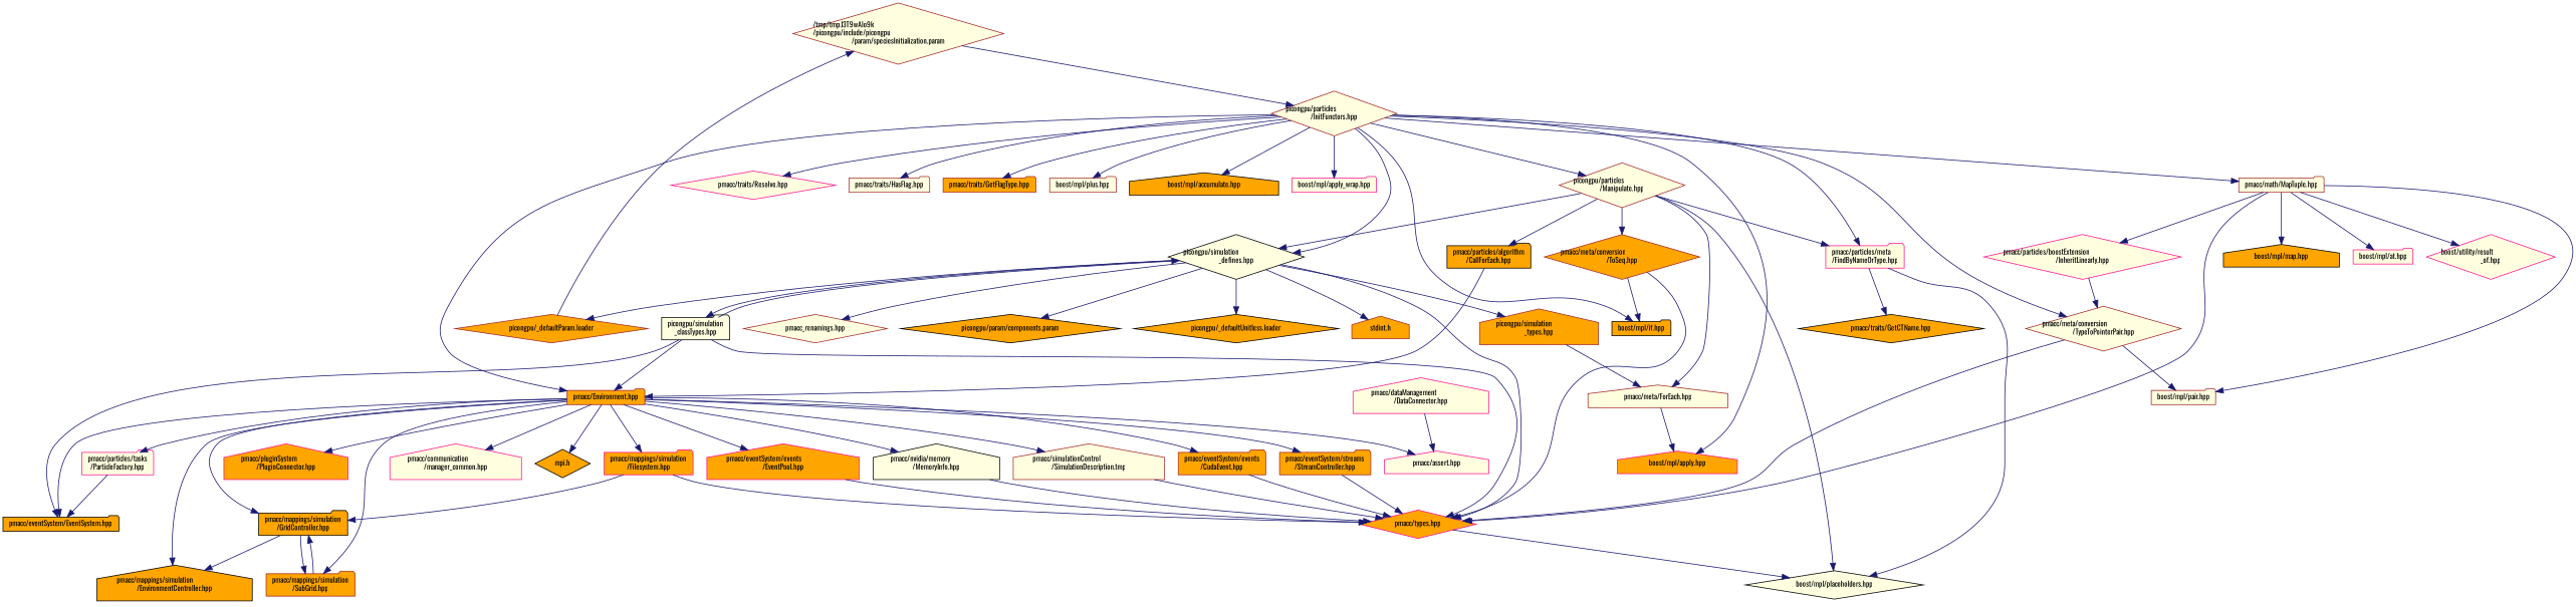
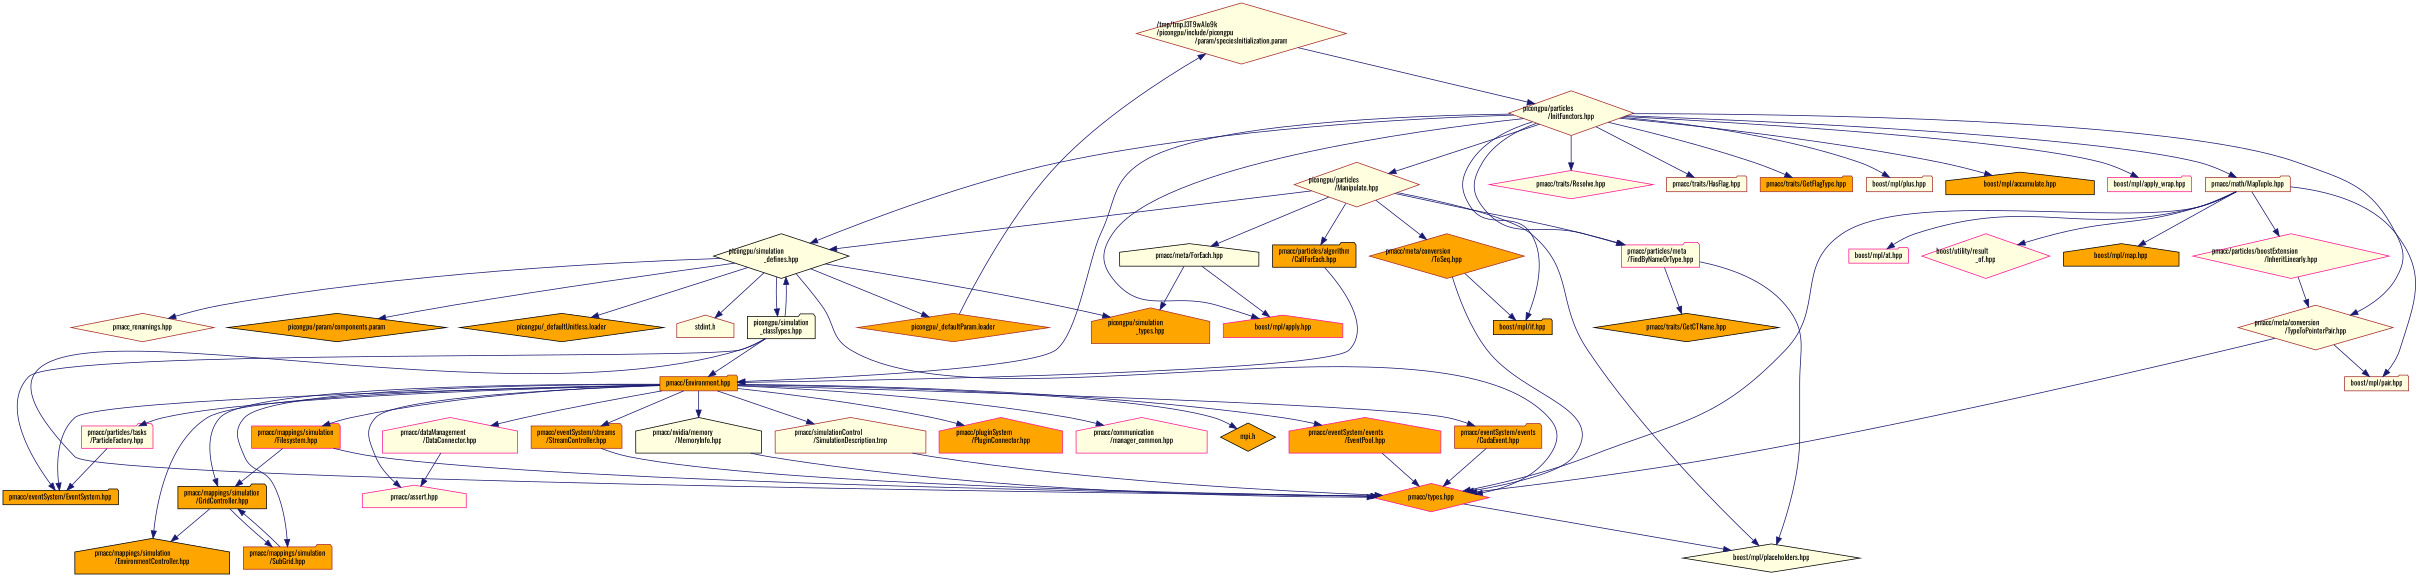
  digraph {
    fontname=Oswald
    node [color=brown fillcolor=lightyellow fontname=Oswald fontsize=10 shape=folder style=filled]
    edge [color=midnightblue fontname=Oswald fontsize=10 labelfontname=Helvetica labelfontsize=10 style=solid]
    n1 [fontcolor=black height=0.2 label="/tmp/tmp.I3T9wAlo9k\l/picongpu/include/picongpu\l/param/speciesInitialization.param" shape=diamond width=0.4]
    n2 [height=0.2 label="picongpu/particles\l/InitFunctors.hpp" shape=diamond width=0.4]
    n3 [color=black height=0.2 label="picongpu/simulation\l_defines.hpp" shape=diamond width=0.4]
    n4 [color=deeppink fillcolor=orange height=0.2 label="boost/mpl/apply.hpp" shape=house width=0.4]
    n5 [fillcolor=orange height=0.2 label="pmacc/Environment.hpp" width=0.4]
    n6 [height=0.2 label="pmacc/meta/conversion\l/TypeToPointerPair.hpp" shape=diamond width=0.4]
    n7 [height=0.2 label="picongpu/particles\l/Manipulate.hpp" shape=diamond width=0.4]
    n8 [color=black fillcolor=orange height=0.2 label="boost/mpl/if.hpp" width=0.4]
    n9 [color=deeppink height=0.2 label="pmacc/particles/meta\l/FindByNameOrType.hpp" width=0.4]
    n10 [color=deeppink height=0.2 label="pmacc/traits/Resolve.hpp" shape=diamond width=0.4]
    n11 [height=0.2 label="pmacc/traits/HasFlag.hpp" width=0.4]
    n12 [fillcolor=orange height=0.2 label="pmacc/traits/GetFlagType.hpp" width=0.4]
    n13 [height=0.2 label="pmacc/math/MapTuple.hpp" width=0.4]
    n14 [height=0.2 label="boost/mpl/plus.hpp" width=0.4]
    n15 [color=black fillcolor=orange height=0.2 label="boost/mpl/accumulate.hpp" shape=house width=0.4]
    n16 [color=deeppink height=0.2 label="boost/mpl/apply_wrap.hpp" width=0.4]
-   n17 [fillcolor=orange height=0.2 label="stdint.h" shape=house width=0.4]
+   n17 [height=0.2 label="stdint.h" shape=house width=0.4]
    n18 [color=deeppink fillcolor=orange height=0.2 label="pmacc/types.hpp" shape=diamond width=0.4]
    n19 [fillcolor=orange height=0.2 label="picongpu/simulation\l_types.hpp" shape=house width=0.4]
    n20 [height=0.2 label="pmacc_renamings.hpp" shape=diamond width=0.4]
    n21 [fillcolor=orange height=0.2 label="picongpu/_defaultParam.loader" shape=diamond width=0.4]
    n22 [color=black fillcolor=orange height=0.2 label="picongpu/param/components.param" shape=diamond width=0.4]
    n23 [color=black height=0.2 label="picongpu/simulation\l_classTypes.hpp" width=0.4]
    n24 [color=black fillcolor=orange height=0.2 label="picongpu/_defaultUnitless.loader" shape=diamond width=0.4]
    n25 [color=black fillcolor=orange height=0.2 label="pmacc/eventSystem/EventSystem.hpp" width=0.4]
    n26 [color=deeppink height=0.2 label="pmacc/particles/tasks\l/ParticleFactory.hpp" width=0.4]
    n27 [color=black fillcolor=orange height=0.2 label="pmacc/mappings/simulation\l/GridController.hpp" width=0.4]
    n28 [color=black fillcolor=orange height=0.2 label="pmacc/mappings/simulation\l/EnvironmentController.hpp" shape=house width=0.4]
    n29 [fillcolor=orange height=0.2 label="pmacc/mappings/simulation\l/SubGrid.hpp" width=0.4]
    n30 [fillcolor=orange height=0.2 label="pmacc/eventSystem/streams\l/StreamController.hpp" width=0.4]
    n31 [color=deeppink height=0.2 label="pmacc/dataManagement\l/DataConnector.hpp" shape=house width=0.4]
    n32 [color=deeppink height=0.2 label="pmacc/assert.hpp" shape=house width=0.4]
    n33 [color=deeppink fillcolor=orange height=0.2 label="pmacc/pluginSystem\l/PluginConnector.hpp" shape=house width=0.4]
    n34 [color=black height=0.2 label="pmacc/nvidia/memory\l/MemoryInfo.hpp" shape=house width=0.4]
    n35 [height=0.2 label="pmacc/simulationControl\l/SimulationDescription.tmp" shape=house width=0.4]
    n36 [color=deeppink fillcolor=orange height=0.2 label="pmacc/mappings/simulation\l/Filesystem.hpp" width=0.4]
    n37 [color=deeppink fillcolor=orange height=0.2 label="pmacc/eventSystem/events\l/EventPool.hpp" shape=house width=0.4]
    n38 [color=deeppink height=0.2 label="pmacc/communication\l/manager_common.hpp" shape=house width=0.4]
    n39 [color=black fillcolor=orange height=0.2 label="mpi.h" shape=diamond width=0.4]
    n40 [fillcolor=orange height=0.2 label="pmacc/eventSystem/events\l/CudaEvent.hpp" width=0.4]
    n41 [height=0.2 label="boost/mpl/pair.hpp" width=0.4]
    n42 [color=black height=0.2 label="boost/mpl/placeholders.hpp" shape=diamond width=0.4]
-   n43 [height=0.2 label="pmacc/meta/ForEach.hpp" shape=house width=0.4]
+   n43 [color=black height=0.2 label="pmacc/meta/ForEach.hpp" shape=house width=0.4]
    n44 [color=black fillcolor=orange height=0.2 label="pmacc/particles/algorithm\l/CallForEach.hpp" width=0.4]
    n45 [fillcolor=orange height=0.2 label="pmacc/meta/conversion\l/ToSeq.hpp" shape=diamond width=0.4]
    n46 [color=black fillcolor=orange height=0.2 label="pmacc/traits/GetCTName.hpp" shape=diamond width=0.4]
    n47 [color=deeppink height=0.2 label="pmacc/particles/boostExtension\l/InheritLinearly.hpp" shape=diamond width=0.4]
    n48 [color=black fillcolor=orange height=0.2 label="boost/mpl/map.hpp" shape=house width=0.4]
    n49 [color=deeppink height=0.2 label="boost/mpl/at.hpp" width=0.4]
    n50 [color=deeppink height=0.2 label="boost/utility/result\l_of.hpp" shape=diamond width=0.4]
    n1 -> n2
    n2 -> n3
    n2 -> n4
    n2 -> n5
    n2 -> n6
    n2 -> n7
    n2 -> n8
    n2 -> n9
    n2 -> n10
    n2 -> n11
    n2 -> n12
    n2 -> n13
    n2 -> n14
    n2 -> n15
    n2 -> n16
    n3 -> n17
    n3 -> n18
    n3 -> n19
    n3 -> n20
    n3 -> n21
    n3 -> n22
    n3 -> n23
    n3 -> n24
    n5 -> n25
    n5 -> n26
    n5 -> n27
    n5 -> n28
    n5 -> n29
    n5 -> n30
+   n5 -> n31
    n5 -> n32
    n5 -> n33
    n5 -> n34
    n5 -> n35
    n5 -> n36
    n5 -> n37
    n5 -> n38
    n5 -> n39
    n5 -> n40
    n6 -> n18
    n6 -> n41
    n7 -> n3
    n7 -> n9
    n7 -> n42
    n7 -> n43
    n7 -> n44
    n7 -> n45
    n9 -> n42
    n9 -> n46
    n13 -> n18
    n13 -> n41
    n13 -> n47
    n13 -> n48
    n13 -> n49
    n13 -> n50
    n18 -> n42
-   n19 -> n43
+   n43 -> n19
    n21 -> n1
    n23 -> n3
    n23 -> n5
    n23 -> n18
    n23 -> n25
    n26 -> n25
    n27 -> n28
    n27 -> n29
    n29 -> n27
    n30 -> n18
    n31 -> n32
    n34 -> n18
    n35 -> n18
    n36 -> n18
    n36 -> n27
    n37 -> n18
    n40 -> n18
    n43 -> n4
    n44 -> n5
    n45 -> n8
    n45 -> n18
    n47 -> n6
  }
